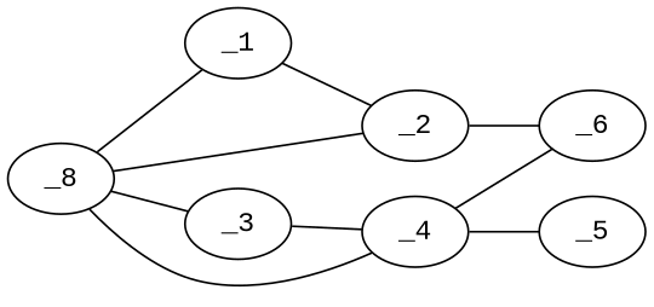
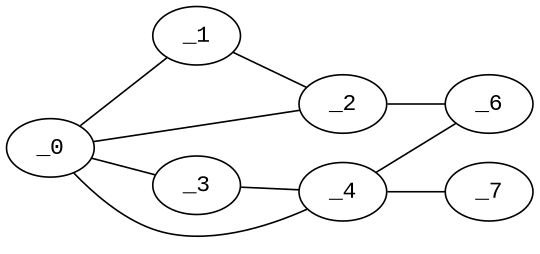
  graph {
    fontname="Liberation Mono"
    rankdir=LR
    node [fontname="Liberation Mono"]
    edge [fontname="Liberation Mono" valence=1]
-   _0 [x=67 y=2 label=_8]
+   _0 [x=67 y=2]
    _1 [x=71 y=85]
    _2 [x=73 y=39]
    _3 [x=76 y=3]
    _4 [x=80 y=15]
    _6 [x=83 y=14]
-   _5 [x=81 y=5]
+   _5 [x=81 y=5 label=_7]
    _0 -- _1
    _0 -- _2
    _0 -- _3
    _0 -- _4
    _1 -- _2 [valence=2]
    _2 -- _6
    _3 -- _4
    _4 -- _6
    _4 -- _5 [valence=2]
  }
